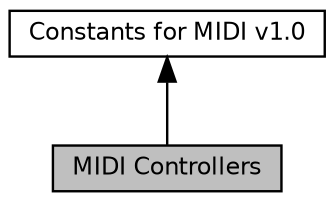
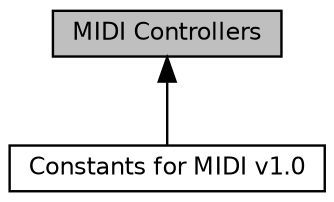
  digraph {
    rankdir=TB
    node [color=black fontname=Helvetica fontsize=10 shape=record style=filled]
    n1 [fillcolor=white height=0.2 label="Constants for MIDI v1.0" width=0.4]
    n2 [fillcolor=grey75 fontcolor=black height=0.2 label="MIDI Controllers" width=0.4]
-   n1 -> n2 [dir=back fontname=Helvetica fontsize=10 labelfontname=Helvetica labelfontsize=10 shape=plaintext style=solid]
+   n2 -> n1 [dir=back fontname=Helvetica fontsize=10 labelfontname=Helvetica labelfontsize=10 shape=plaintext style=solid]
  }
